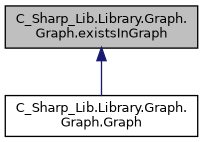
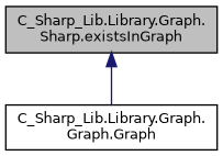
  digraph {
    rankdir=TB
    node [color=black fontname=Helvetica fontsize=10 shape=record style=filled]
-   n1 [fillcolor=grey75 fontcolor=black height=0.2 label="C_Sharp_Lib.Library.Graph.\lGraph.existsInGraph" width=0.4]
+   n1 [fillcolor=grey75 fontcolor=black height=0.2 label="C_Sharp_Lib.Library.Graph.\lSharp.existsInGraph" width=0.4]
    n2 [fillcolor=white height=0.2 label="C_Sharp_Lib.Library.Graph.\lGraph.Graph" width=0.4]
    n1 -> n2 [color=midnightblue dir=back fontname=Helvetica fontsize=10 labelfontname=Helvetica labelfontsize=10 style=solid]
  }
